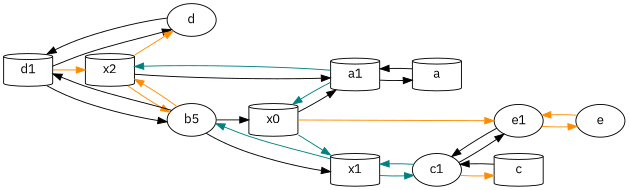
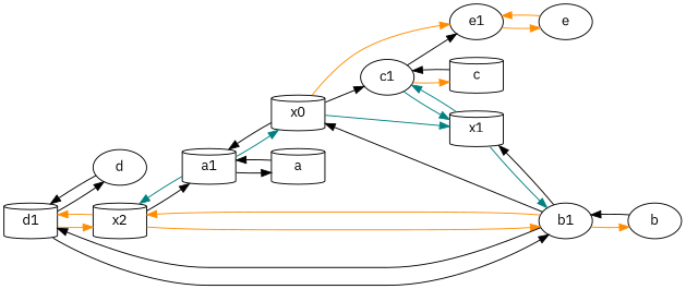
  digraph {
    fontname="IBM Plex Sans"
    rankdir=LR
    node [fontname="IBM Plex Sans" shape=cylinder]
    edge [color=black fontname="IBM Plex Sans"]
    d1
    d [shape=ellipse]
    x2
-   b1 [shape=ellipse label=b5]
+   b1 [shape=ellipse]
    a1
+   b [shape=ellipse]
    x0
    x1
    a
    e1 [shape=ellipse]
    c1 [shape=ellipse]
    e [shape=ellipse]
    c
    d1 -> d
    d1 -> x2 [color=darkorange]
    d1 -> b1
    d -> d1
-   x2 -> d [color=darkorange]
+   x2 -> d1 [color=darkorange]
    x2 -> b1 [color=darkorange]
    x2 -> a1
    b1 -> d1
    b1 -> x2 [color=darkorange]
+   b1 -> b [color=darkorange]
    b1 -> x0
    b1 -> x1
    a1 -> x2 [color=teal]
    a1 -> x0 [color=teal]
    a1 -> a
+   b -> b1
    x0 -> a1
    x0 -> x1 [color=teal]
    x0 -> e1 [color=darkorange]
    x1 -> b1 [color=teal]
    x1 -> c1 [color=teal]
    a -> a1
-   e1 -> c1
+   x0 -> c1
    e1 -> e [color=darkorange]
    c1 -> x1 [color=teal]
    c1 -> e1
    c1 -> c [color=darkorange]
    e -> e1 [color=darkorange]
    c -> c1
  }
